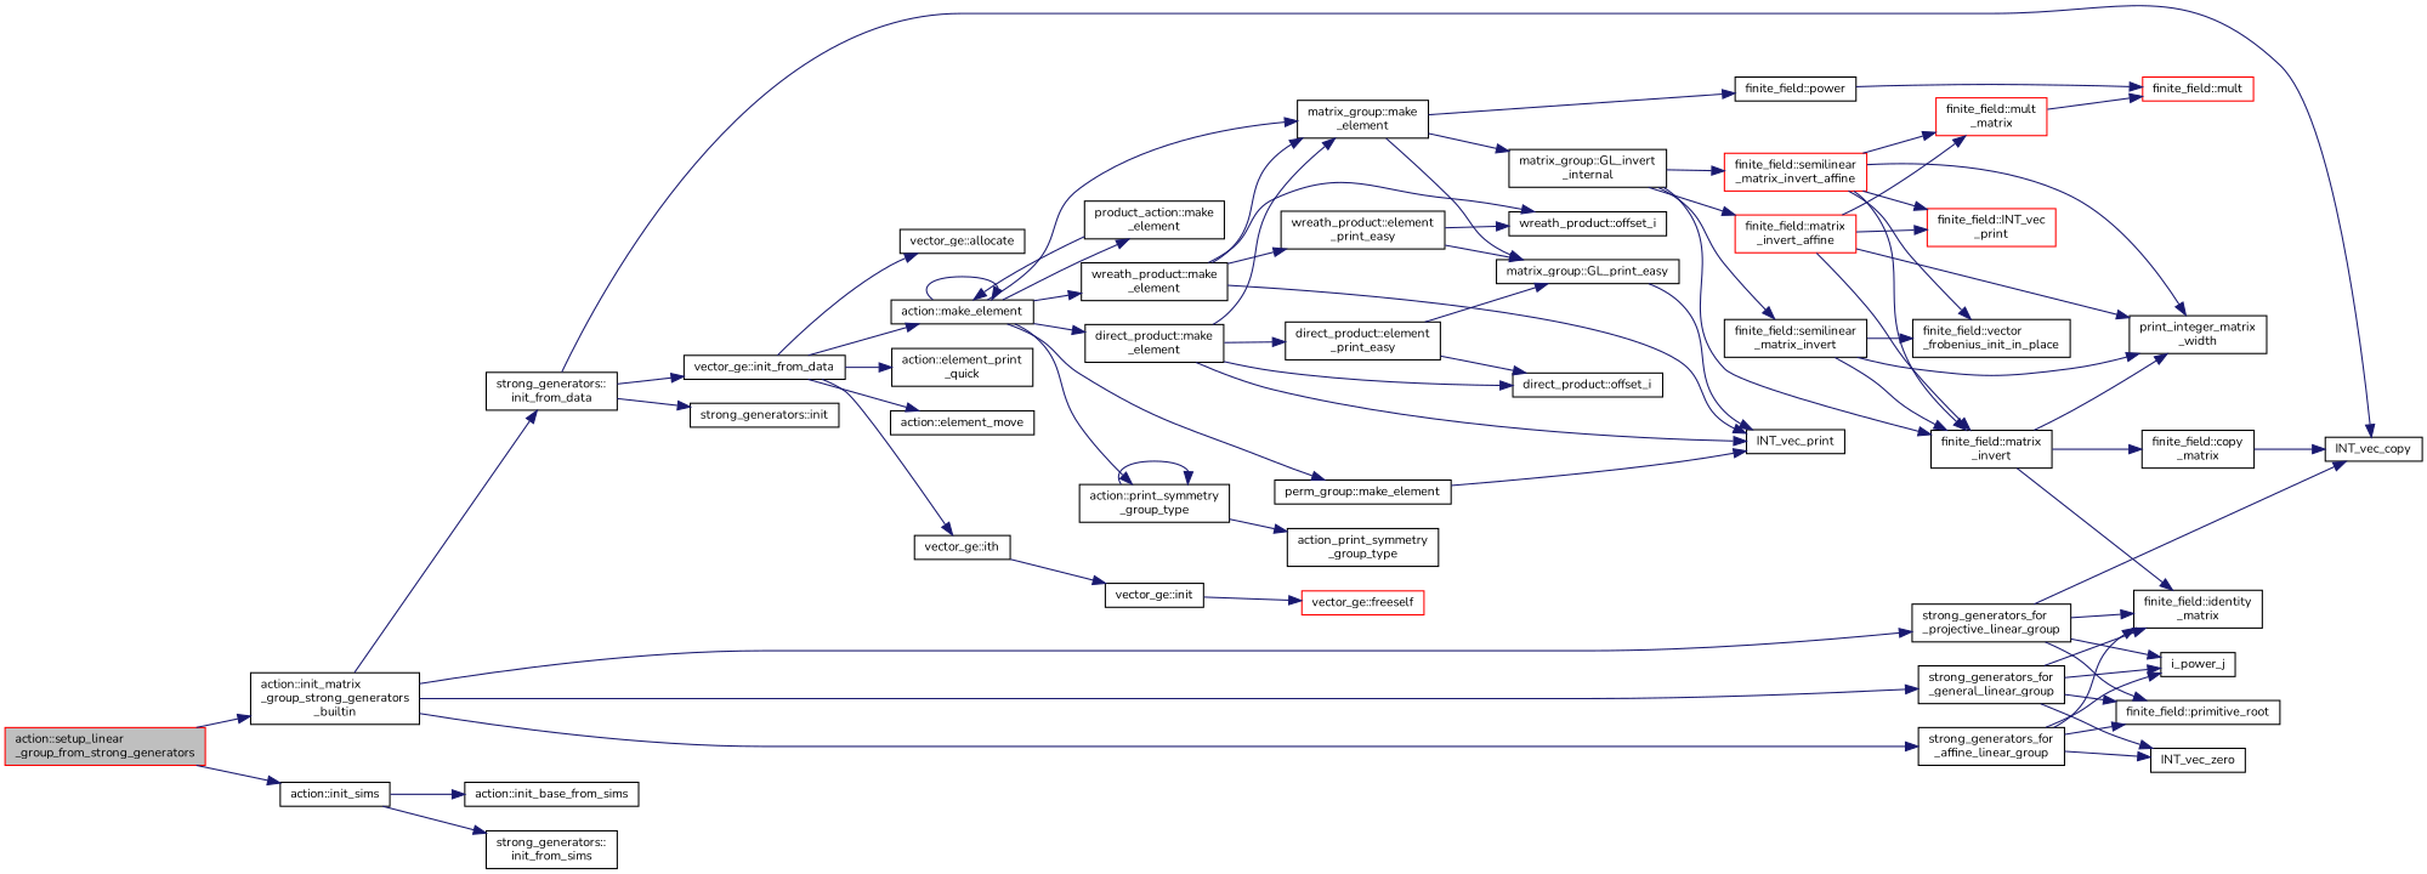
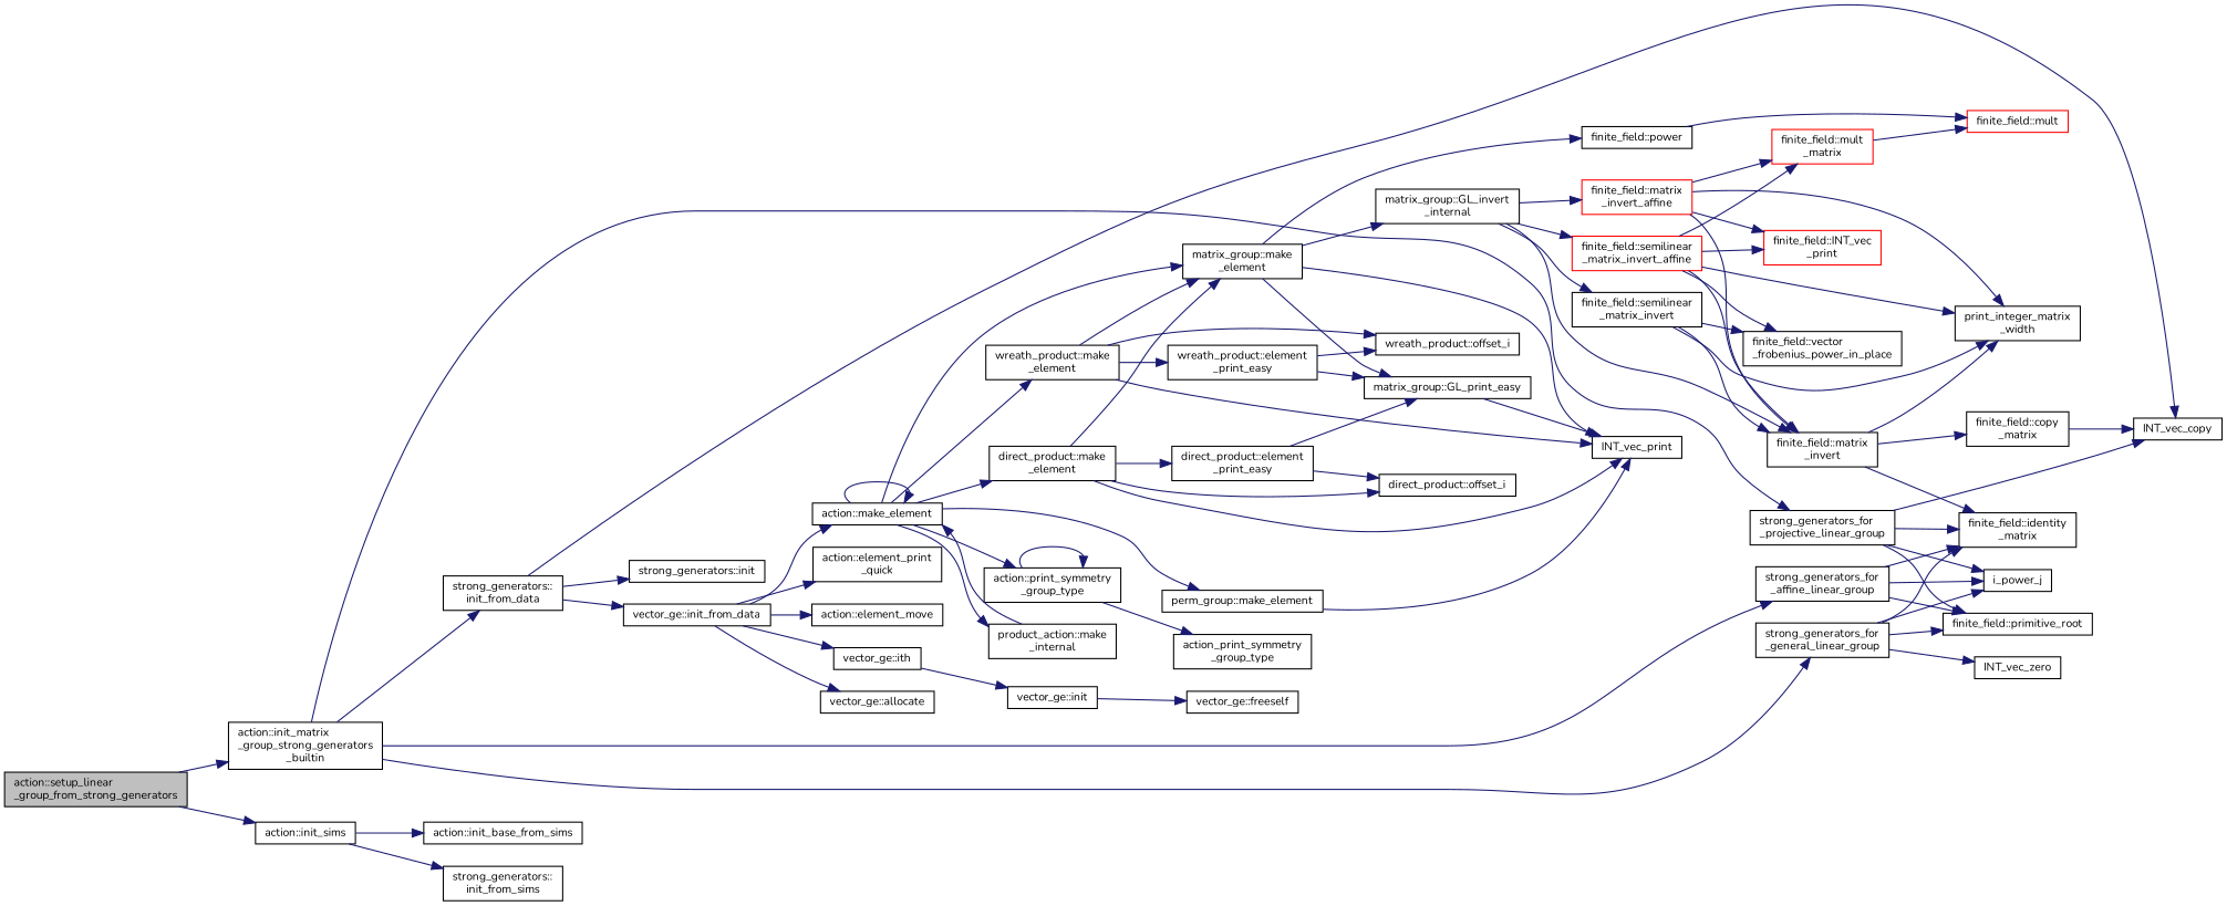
  digraph {
    fontname=Nunito
    rankdir=LR
    node [color=black fillcolor=white fontname=Nunito fontsize=10 shape=record style=filled]
    edge [color=midnightblue fontname=Nunito fontsize=10 labelfontname=Helvetica labelfontsize=10 style=solid]
-   n1 [color=red fillcolor=grey75 fontcolor=black height=0.2 label="action::setup_linear\l_group_from_strong_generators" width=0.4]
+   n1 [fillcolor=grey75 fontcolor=black height=0.2 label="action::setup_linear\l_group_from_strong_generators" width=0.4]
    n2 [height=0.2 label="action::init_matrix\l_group_strong_generators\l_builtin" width=0.4]
    n3 [height=0.2 label="action::init_sims" width=0.4]
    n4 [height=0.2 label="strong_generators_for\l_projective_linear_group" width=0.4]
    n5 [height=0.2 label="strong_generators_for\l_affine_linear_group" width=0.4]
    n6 [height=0.2 label="strong_generators_for\l_general_linear_group" width=0.4]
    n7 [height=0.2 label="strong_generators::\linit_from_data" width=0.4]
    n8 [height=0.2 label="action::init_base_from_sims" width=0.4]
    n9 [height=0.2 label="strong_generators::\linit_from_sims" width=0.4]
    n10 [height=0.2 label="finite_field::identity\l_matrix" width=0.4]
    n11 [height=0.2 label=INT_vec_copy width=0.4]
    n12 [height=0.2 label="finite_field::primitive_root" width=0.4]
    n13 [height=0.2 label=i_power_j width=0.4]
    n14 [height=0.2 label=INT_vec_zero width=0.4]
    n15 [height=0.2 label="strong_generators::init" width=0.4]
    n16 [height=0.2 label="vector_ge::init_from_data" width=0.4]
    n17 [height=0.2 label="vector_ge::allocate" width=0.4]
    n18 [height=0.2 label="action::make_element" width=0.4]
    n19 [height=0.2 label="action::element_print\l_quick" width=0.4]
    n20 [height=0.2 label="action::element_move" width=0.4]
    n21 [height=0.2 label="vector_ge::ith" width=0.4]
    n22 [height=0.2 label="vector_ge::init" width=0.4]
-   n23 [color=red height=0.2 label="vector_ge::freeself" width=0.4]
-   n24 [height=0.2 label="product_action::make\l_element" width=0.4]
+   n23 [height=0.2 label="vector_ge::freeself" width=0.4]
+   n24 [height=0.2 label="product_action::make\l_internal" width=0.4]
    n25 [height=0.2 label="matrix_group::make\l_element" width=0.4]
    n26 [height=0.2 label="wreath_product::make\l_element" width=0.4]
    n27 [height=0.2 label="direct_product::make\l_element" width=0.4]
    n28 [height=0.2 label="perm_group::make_element" width=0.4]
    n29 [height=0.2 label="action::print_symmetry\l_group_type" width=0.4]
    n30 [height=0.2 label=INT_vec_print width=0.4]
    n31 [height=0.2 label="finite_field::power" width=0.4]
    n32 [height=0.2 label="matrix_group::GL_invert\l_internal" width=0.4]
    n33 [height=0.2 label="matrix_group::GL_print_easy" width=0.4]
    n34 [height=0.2 label="wreath_product::offset_i" width=0.4]
    n35 [height=0.2 label="wreath_product::element\l_print_easy" width=0.4]
    n36 [height=0.2 label="direct_product::offset_i" width=0.4]
    n37 [height=0.2 label="direct_product::element\l_print_easy" width=0.4]
    n38 [height=0.2 label="action_print_symmetry\l_group_type" width=0.4]
    n39 [color=red height=0.2 label="finite_field::mult" width=0.4]
    n40 [height=0.2 label="finite_field::semilinear\l_matrix_invert" width=0.4]
    n41 [height=0.2 label="finite_field::matrix\l_invert" width=0.4]
    n42 [color=red height=0.2 label="finite_field::semilinear\l_matrix_invert_affine" width=0.4]
    n43 [color=red height=0.2 label="finite_field::matrix\l_invert_affine" width=0.4]
    n44 [height=0.2 label="print_integer_matrix\l_width" width=0.4]
-   n45 [height=0.2 label="finite_field::vector\l_frobenius_init_in_place" width=0.4]
+   n45 [height=0.2 label="finite_field::vector\l_frobenius_power_in_place" width=0.4]
    n46 [height=0.2 label="finite_field::copy\l_matrix" width=0.4]
    n47 [color=red height=0.2 label="finite_field::INT_vec\l_print" width=0.4]
    n48 [color=red height=0.2 label="finite_field::mult\l_matrix" width=0.4]
    n1 -> n2
    n1 -> n3
    n2 -> n4
    n2 -> n5
    n2 -> n6
    n2 -> n7
    n3 -> n8
    n3 -> n9
    n4 -> n10
    n4 -> n11
    n4 -> n12
    n4 -> n13
    n5 -> n10
    n5 -> n12
    n5 -> n13
-   n5 -> n14
    n6 -> n10
    n6 -> n12
    n6 -> n13
    n6 -> n14
    n7 -> n11
    n7 -> n15
    n7 -> n16
    n16 -> n17
    n16 -> n18
    n16 -> n19
    n16 -> n20
    n16 -> n21
    n18 -> n18
    n18 -> n24
    n18 -> n25
    n18 -> n26
    n18 -> n27
    n18 -> n28
    n18 -> n29
    n21 -> n22
    n22 -> n23
    n24 -> n18
+   n25 -> n30
    n25 -> n31
    n25 -> n32
    n25 -> n33
    n26 -> n25
    n26 -> n30
    n26 -> n34
    n26 -> n35
    n27 -> n25
    n27 -> n30
    n27 -> n36
    n27 -> n37
    n28 -> n30
    n29 -> n29
    n29 -> n38
    n31 -> n39
    n32 -> n40
    n32 -> n41
    n32 -> n42
    n32 -> n43
    n33 -> n30
    n35 -> n33
    n35 -> n34
    n37 -> n33
    n37 -> n36
    n40 -> n41
    n40 -> n44
    n40 -> n45
    n41 -> n10
    n41 -> n44
    n41 -> n46
    n42 -> n41
    n42 -> n44
    n42 -> n45
    n42 -> n47
    n42 -> n48
    n43 -> n41
    n43 -> n44
    n43 -> n47
    n43 -> n48
    n46 -> n11
    n48 -> n39
  }
